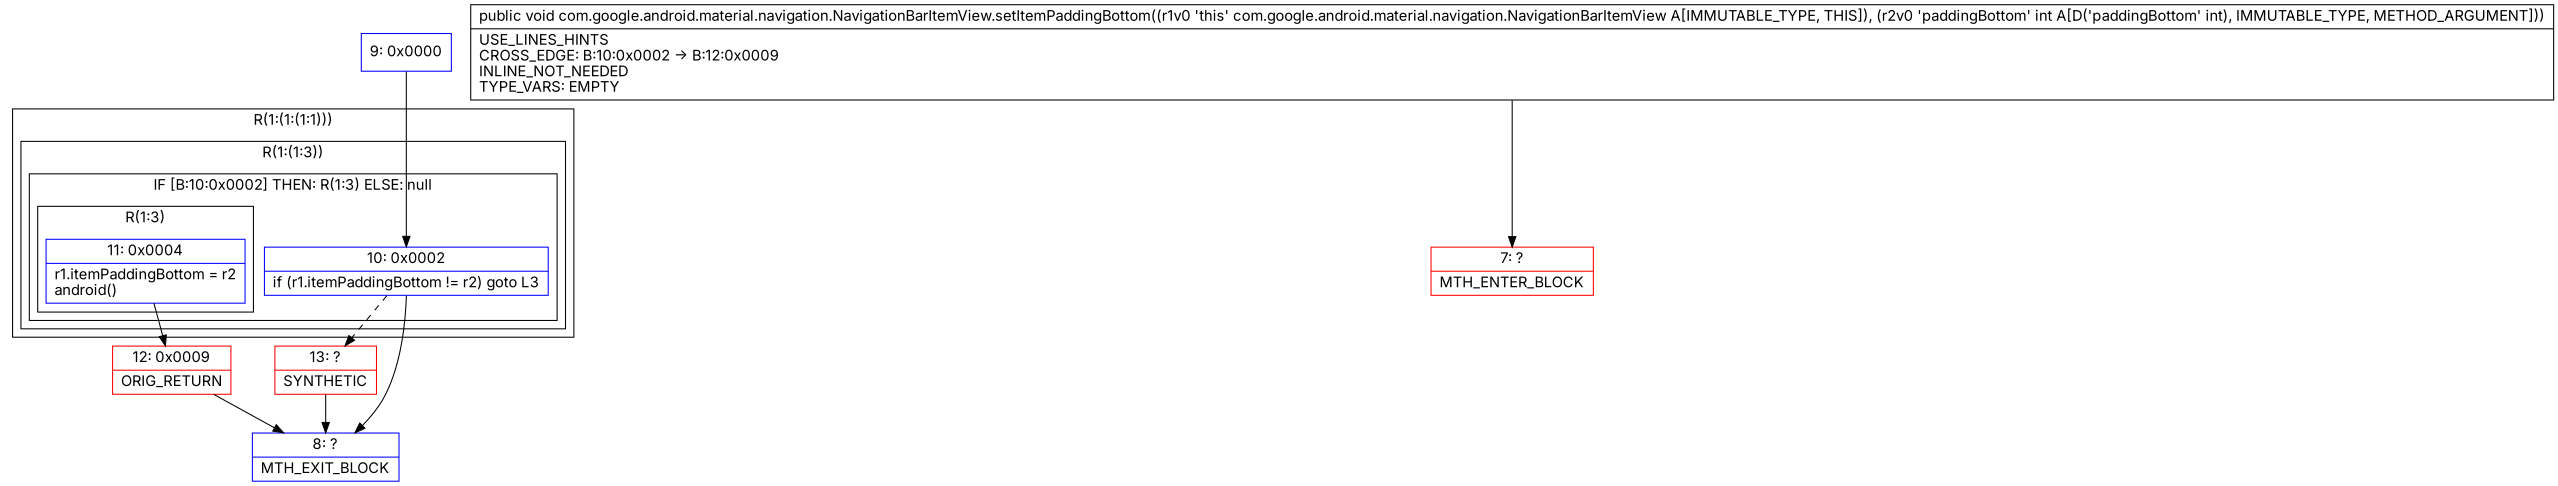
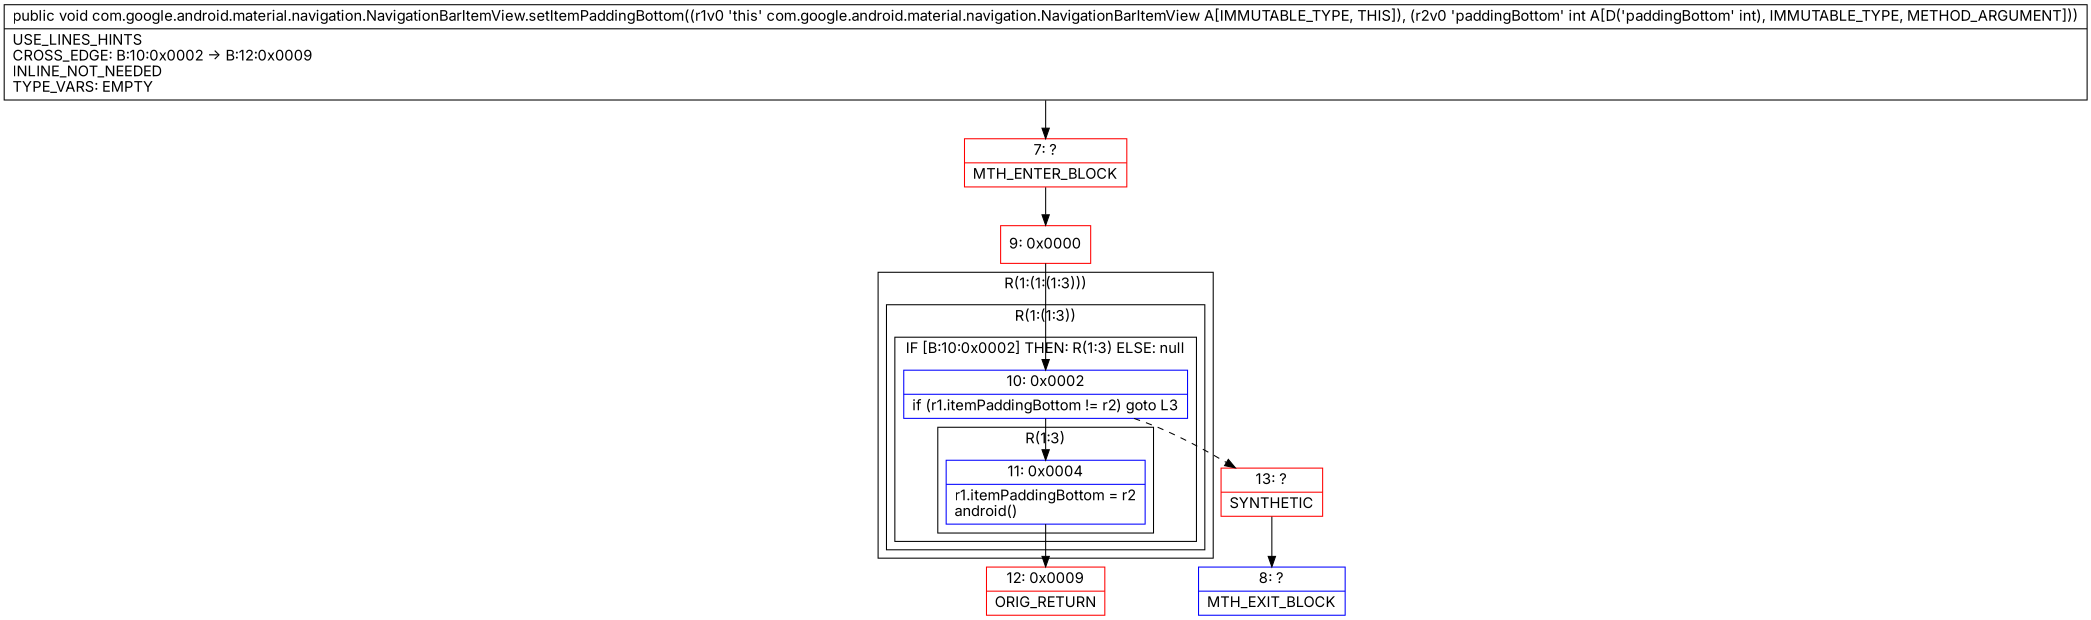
  digraph {
    fontname=Inter
    node [color=red fontname=Inter shape=record]
    edge [fontname=Inter]
    n1 [color=blue label="{11\:\ 0x0004|r1.itemPaddingBottom = r2\landroid()\l}"]
    n2 [color=blue label="{10\:\ 0x0002|if (r1.itemPaddingBottom != r2) goto L3\l}"]
    n3 [label="{12\:\ 0x0009|ORIG_RETURN\l}"]
    n4 [label="{13\:\ ?|SYNTHETIC\l}"]
    n5 [color=blue label="{8\:\ ?|MTH_EXIT_BLOCK\l}"]
    n6 [label="{7\:\ ?|MTH_ENTER_BLOCK\l}"]
-   n7 [color=blue label="{9\:\ 0x0000}"]
+   n7 [label="{9\:\ 0x0000}"]
    n8 [label="{public void com.google.android.material.navigation.NavigationBarItemView.setItemPaddingBottom((r1v0 'this' com.google.android.material.navigation.NavigationBarItemView A[IMMUTABLE_TYPE, THIS]), (r2v0 'paddingBottom' int A[D('paddingBottom' int), IMMUTABLE_TYPE, METHOD_ARGUMENT]))  | USE_LINES_HINTS\lCROSS_EDGE: B:10:0x0002 \-\> B:12:0x0009\lINLINE_NOT_NEEDED\lTYPE_VARS: EMPTY\l}" color=""]
    subgraph cluster_1 {
-     label="R(1:(1:(1:1)))"
+     label="R(1:(1:(1:3)))"
      subgraph cluster_2 {
        label="R(1:(1:3))"
        subgraph cluster_3 {
          label="IF [B:10:0x0002] THEN: R(1:3) ELSE: null"
          n2
          subgraph cluster_4 {
            label="R(1:3)"
            n1
          }
        }
      }
    }
    n1 -> n3
-   n2 -> n5
+   n2 -> n1
    n2 -> n4 [style=dashed]
-   n3 -> n5
    n4 -> n5
+   n6 -> n7
    n7 -> n2
    n8 -> n6
  }
